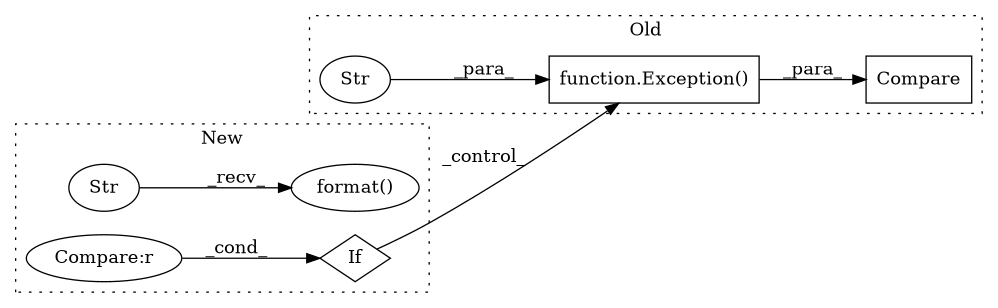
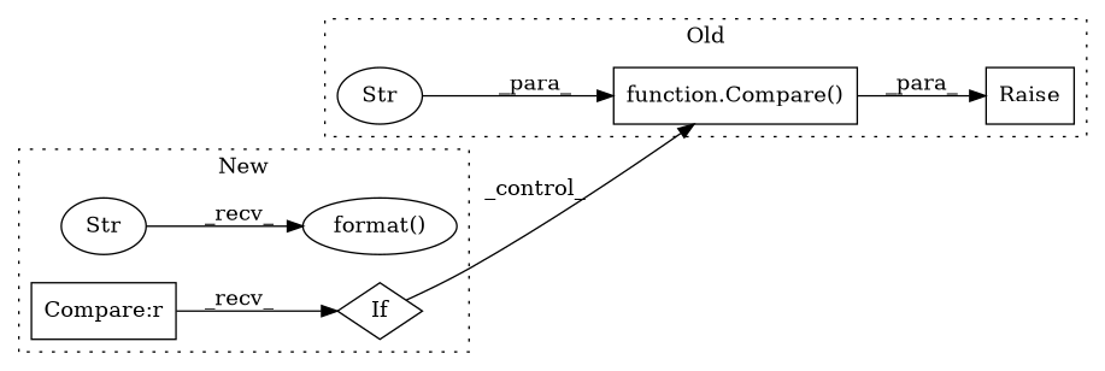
  digraph {
    rankdir=LR
    node [a=75 shape=box]
-   n1 [l="10,1" label="function.Exception()" s="7345,7373"]
+   n1 [l="10,1" label="function.Compare()" s="7345,7373"]
    n2 [a=66 l=18 label=Str s=7355 shape=ellipse]
-   n3 [a=91 l=6 label=Compare s=7339]
+   n3 [a=91 l=6 label=Raise s=7339]
    n4 [l="19,1" label="format()" s="7657,7698" shape=ellipse]
    n5 [a=66 l=11 label=Str s=7657 shape=ellipse]
    n6 [a=96 l=3 label=If s=7358 shape=diamond]
-   n7 [a=40 l=33 label="Compare:r" s=7396 shape=ellipse]
+   n7 [a=40 l=33 label="Compare:r" s=7396]
    subgraph cluster_1 {
      label=Old
      style=dotted
      n1
      n2
      n3
    }
    subgraph cluster_2 {
      label=New
      style=dotted
      n4
      n5
      n6
      n7
    }
    n1 -> n3 [label=_para_]
    n2 -> n1 [label=_para_]
    n5 -> n4 [label=_recv_]
    n6 -> n1 [label=_control_]
-   n7 -> n6 [label=_cond_]
+   n7 -> n6 [label=_recv_]
  }
